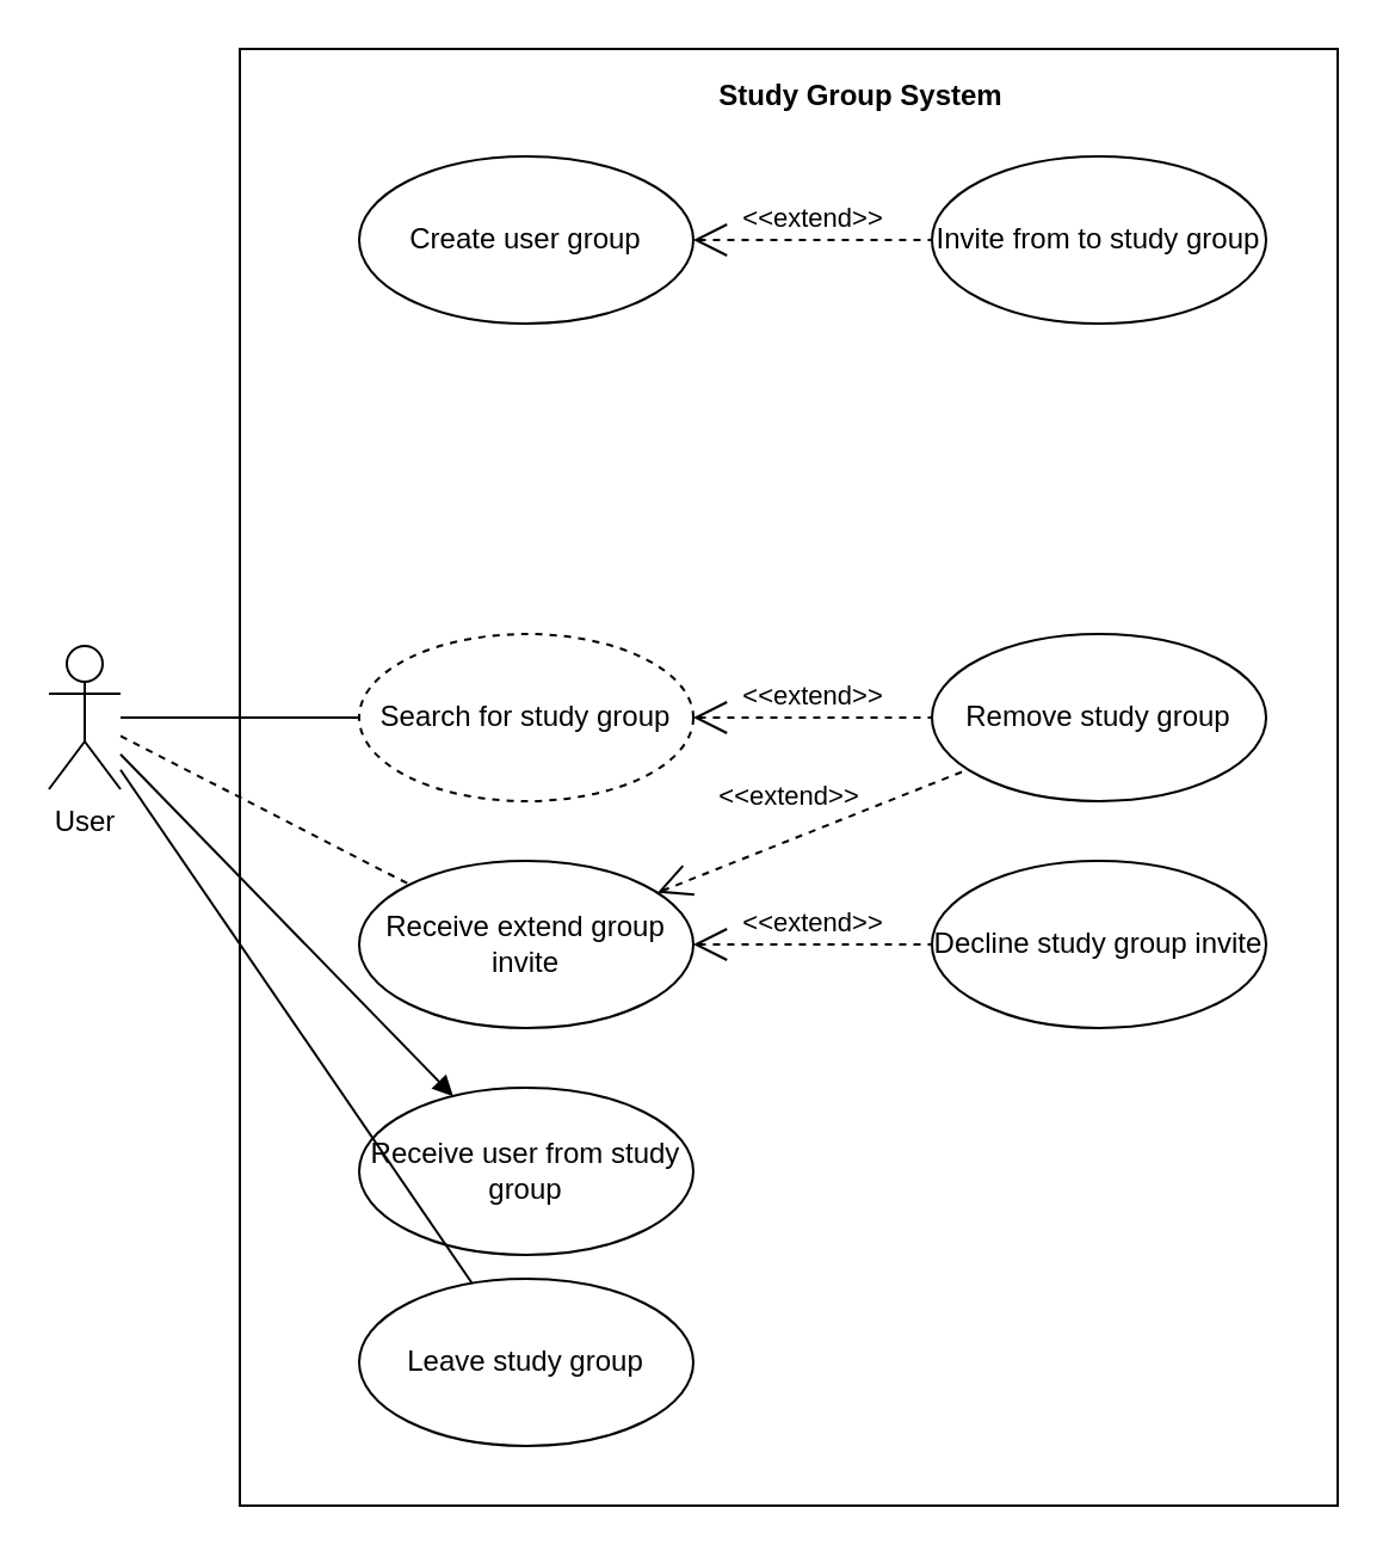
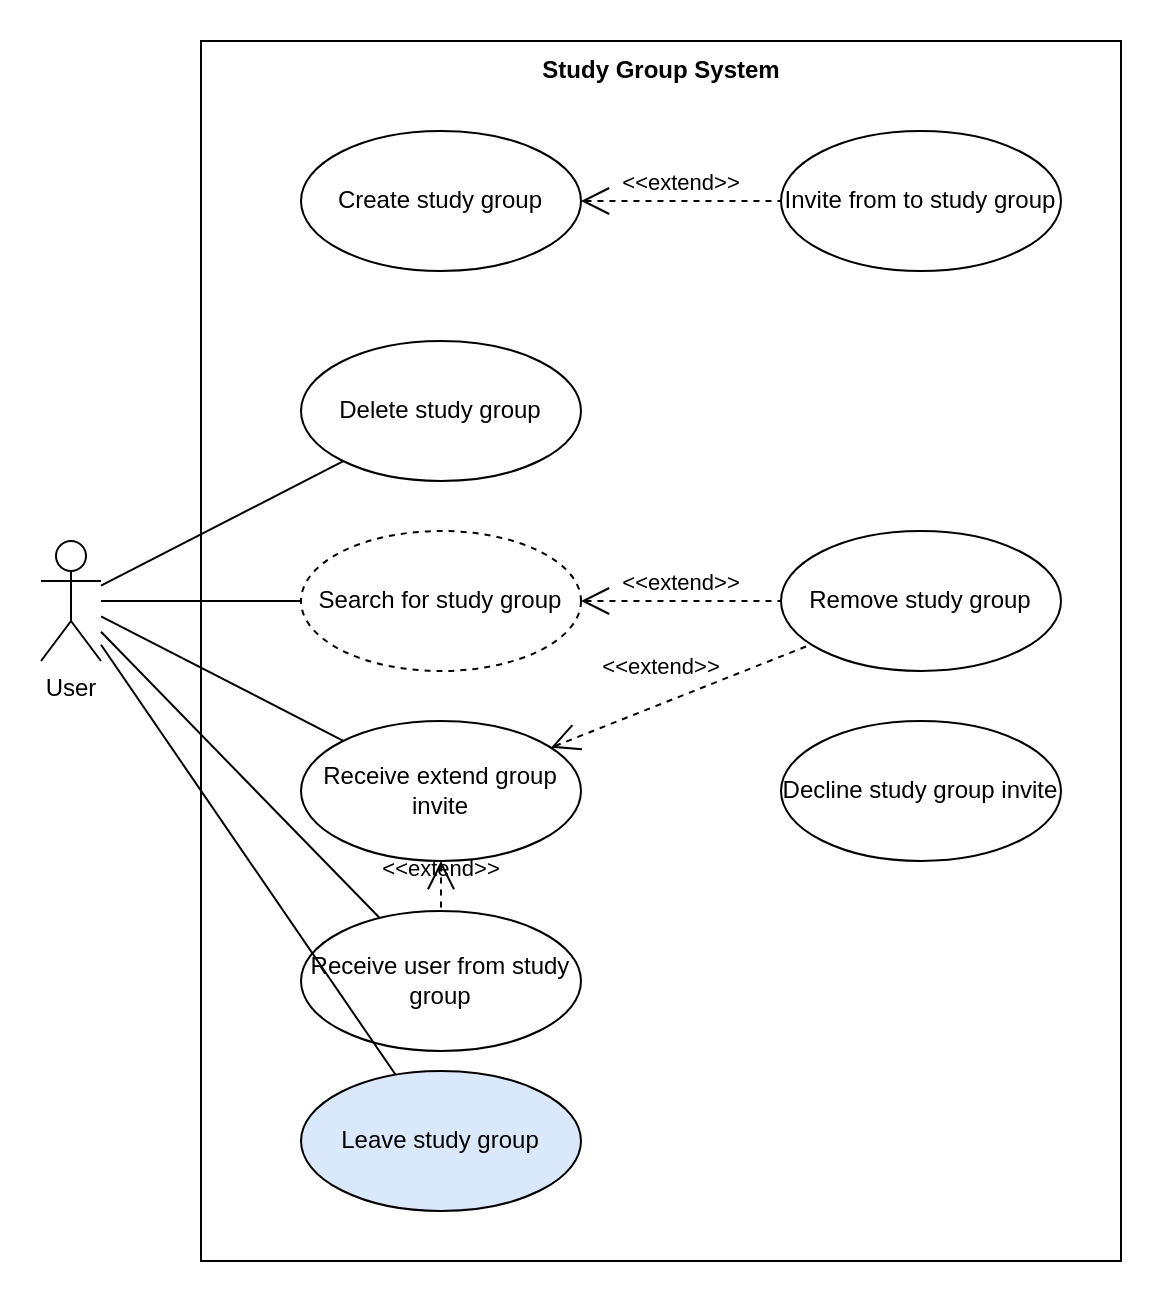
  <mxCell id="0" />
  <mxCell id="1" parent="0" />
  <mxCell id="2" value="" style="group" parent="1" vertex="1" connectable="0"><mxGeometry x="100" y="20" width="460" height="610" as="geometry" /></mxCell>
  <mxCell id="3" value="" style="rounded=0;whiteSpace=wrap;html=1;" parent="2" vertex="1"><mxGeometry width="460" height="610" as="geometry" /></mxCell>
- <mxCell id="4" value="Study Group System" style="text;html=1;align=center;verticalAlign=middle;resizable=0;points=[];autosize=1;strokeColor=none;fillColor=none;fontStyle=1" parent="2" vertex="1"><mxGeometry x="194.996" y="5" width="130" height="30" as="geometry" /></mxCell>
+ <mxCell id="4" value="Study Group System" style="text;html=1;align=center;verticalAlign=middle;resizable=0;points=[];autosize=1;strokeColor=none;fillColor=none;fontStyle=1" parent="2" vertex="1"><mxGeometry x="164.996" width="130" height="30" as="geometry" /></mxCell>
+ <mxCell id="5" value="Delete study group" style="ellipse;whiteSpace=wrap;html=1;" parent="2" vertex="1"><mxGeometry x="50" y="150" width="140" height="70" as="geometry" /></mxCell>
  <mxCell id="6" value="Receive extend group invite" style="ellipse;whiteSpace=wrap;html=1;" parent="2" vertex="1"><mxGeometry x="50" y="340" width="140" height="70" as="geometry" /></mxCell>
  <mxCell id="7" value="Decline study group invite" style="ellipse;whiteSpace=wrap;html=1;" parent="2" vertex="1"><mxGeometry x="290" y="340" width="140" height="70" as="geometry" /></mxCell>
- <mxCell id="8" value="&amp;lt;&amp;lt;extend&amp;gt;&amp;gt;" style="edgeStyle=none;html=1;startArrow=open;endArrow=none;startSize=12;verticalAlign=bottom;dashed=1;labelBackgroundColor=none;rounded=0;" parent="2" source="6" target="7" edge="1"><mxGeometry width="160" relative="1" as="geometry"><mxPoint x="200" y="400" as="sourcePoint" /><mxPoint x="340" y="280" as="targetPoint" /></mxGeometry></mxCell>
- <mxCell id="9" value="Leave study group" style="ellipse;whiteSpace=wrap;html=1;" parent="2" vertex="1"><mxGeometry x="50" y="515" width="140" height="70" as="geometry" /></mxCell>
+ <mxCell id="8" value="&amp;lt;&amp;lt;extend&amp;gt;&amp;gt;" style="edgeStyle=none;html=1;startArrow=open;endArrow=none;startSize=12;verticalAlign=bottom;dashed=1;labelBackgroundColor=none;rounded=0;" parent="2" source="6" target="10" edge="1"><mxGeometry width="160" relative="1" as="geometry"><mxPoint x="200" y="400" as="sourcePoint" /><mxPoint x="340" y="280" as="targetPoint" /></mxGeometry></mxCell>
+ <mxCell id="9" value="Leave study group" style="ellipse;whiteSpace=wrap;html=1;fillColor=#dae8fc;" parent="2" vertex="1"><mxGeometry x="50" y="515" width="140" height="70" as="geometry" /></mxCell>
  <mxCell id="10" value="Receive user from study group" style="ellipse;whiteSpace=wrap;html=1;" parent="2" vertex="1"><mxGeometry x="50" y="435" width="140" height="70" as="geometry" /></mxCell>
  <mxCell id="11" value="" style="edgeStyle=none;html=1;endArrow=none;verticalAlign=bottom;rounded=0;" edge="1" parent="1" source="12" target="9"><mxGeometry width="160" relative="1" as="geometry"><mxPoint x="-100" y="420" as="sourcePoint" /><mxPoint x="60" y="420" as="targetPoint" /></mxGeometry></mxCell>
  <mxCell id="12" value="User" style="shape=umlActor;html=1;verticalLabelPosition=bottom;verticalAlign=top;align=center;" parent="1" vertex="1"><mxGeometry x="20" y="270" width="30" height="60" as="geometry" /></mxCell>
- <mxCell id="14" value="" style="edgeStyle=none;html=1;endArrow=block;verticalAlign=bottom;rounded=0;" parent="1" source="12" target="10" edge="1"><mxGeometry width="160" relative="1" as="geometry"><mxPoint x="150" y="400" as="sourcePoint" /><mxPoint x="310" y="400" as="targetPoint" /></mxGeometry></mxCell>
+ <mxCell id="13" value="" style="edgeStyle=none;html=1;endArrow=none;verticalAlign=bottom;rounded=0;" parent="1" source="12" target="5" edge="1"><mxGeometry width="160" relative="1" as="geometry"><mxPoint x="50" y="410" as="sourcePoint" /><mxPoint x="210" y="410" as="targetPoint" /></mxGeometry></mxCell>
+ <mxCell id="14" value="" style="edgeStyle=none;html=1;endArrow=none;verticalAlign=bottom;rounded=0;" parent="1" source="12" target="10" edge="1"><mxGeometry width="160" relative="1" as="geometry"><mxPoint x="150" y="400" as="sourcePoint" /><mxPoint x="310" y="400" as="targetPoint" /></mxGeometry></mxCell>
  <mxCell id="15" value="" style="edgeStyle=none;html=1;endArrow=none;verticalAlign=bottom;rounded=0;" parent="1" source="12" target="22" edge="1"><mxGeometry width="160" relative="1" as="geometry"><mxPoint x="1255" y="535" as="sourcePoint" /><mxPoint x="1415" y="535" as="targetPoint" /></mxGeometry></mxCell>
- <mxCell id="16" value="" style="edgeStyle=none;html=1;endArrow=none;verticalAlign=bottom;rounded=0;dashed=1;" parent="1" source="12" target="6" edge="1"><mxGeometry width="160" relative="1" as="geometry"><mxPoint x="1135" y="485" as="sourcePoint" /><mxPoint x="1295" y="485" as="targetPoint" /></mxGeometry></mxCell>
+ <mxCell id="16" value="" style="edgeStyle=none;html=1;endArrow=none;verticalAlign=bottom;rounded=0;" parent="1" source="12" target="6" edge="1"><mxGeometry width="160" relative="1" as="geometry"><mxPoint x="1135" y="485" as="sourcePoint" /><mxPoint x="1295" y="485" as="targetPoint" /></mxGeometry></mxCell>
  <mxCell id="17" value="" style="group" parent="1" vertex="1" connectable="0"><mxGeometry x="150" y="65" width="350" height="70" as="geometry" /></mxCell>
- <mxCell id="18" value="Create user group" style="ellipse;whiteSpace=wrap;html=1;" parent="17" vertex="1"><mxGeometry width="140" height="70" as="geometry" /></mxCell>
+ <mxCell id="18" value="Create study group" style="ellipse;whiteSpace=wrap;html=1;" parent="17" vertex="1"><mxGeometry width="140" height="70" as="geometry" /></mxCell>
  <mxCell id="19" value="Invite from to study group" style="ellipse;whiteSpace=wrap;html=1;" parent="17" vertex="1"><mxGeometry x="240" width="140" height="70" as="geometry" /></mxCell>
  <mxCell id="20" value="&amp;lt;&amp;lt;extend&amp;gt;&amp;gt;" style="edgeStyle=none;html=1;startArrow=open;endArrow=none;startSize=12;verticalAlign=bottom;dashed=1;labelBackgroundColor=none;rounded=0;" parent="17" source="18" target="19" edge="1"><mxGeometry width="160" relative="1" as="geometry"><mxPoint x="100" y="-170" as="sourcePoint" /><mxPoint x="260" y="-170" as="targetPoint" /></mxGeometry></mxCell>
  <mxCell id="21" value="" style="group" parent="1" vertex="1" connectable="0"><mxGeometry x="150" y="265" width="350" height="180" as="geometry" /></mxCell>
  <mxCell id="22" value="Search for study group" style="ellipse;whiteSpace=wrap;html=1;dashed=1;" parent="21" vertex="1"><mxGeometry width="140" height="70" as="geometry" /></mxCell>
  <mxCell id="23" value="Remove study group" style="ellipse;whiteSpace=wrap;html=1;" parent="21" vertex="1"><mxGeometry x="240" width="140" height="70" as="geometry" /></mxCell>
  <mxCell id="24" value="&amp;lt;&amp;lt;extend&amp;gt;&amp;gt;" style="edgeStyle=none;html=1;startArrow=open;endArrow=none;startSize=12;verticalAlign=bottom;dashed=1;labelBackgroundColor=none;rounded=0;" parent="21" source="22" target="23" edge="1"><mxGeometry width="160" relative="1" as="geometry"><mxPoint x="150" y="-60" as="sourcePoint" /><mxPoint x="310" y="-60" as="targetPoint" /></mxGeometry></mxCell>
  <mxCell id="25" value="&amp;lt;&amp;lt;extend&amp;gt;&amp;gt;" style="edgeStyle=none;html=1;startArrow=open;endArrow=none;startSize=12;verticalAlign=bottom;dashed=1;labelBackgroundColor=none;rounded=0;" parent="1" source="6" target="23" edge="1"><mxGeometry x="-0.093" y="9" width="160" relative="1" as="geometry"><mxPoint x="510" y="345" as="sourcePoint" /><mxPoint x="670" y="345" as="targetPoint" /><mxPoint as="offset" /></mxGeometry></mxCell>
